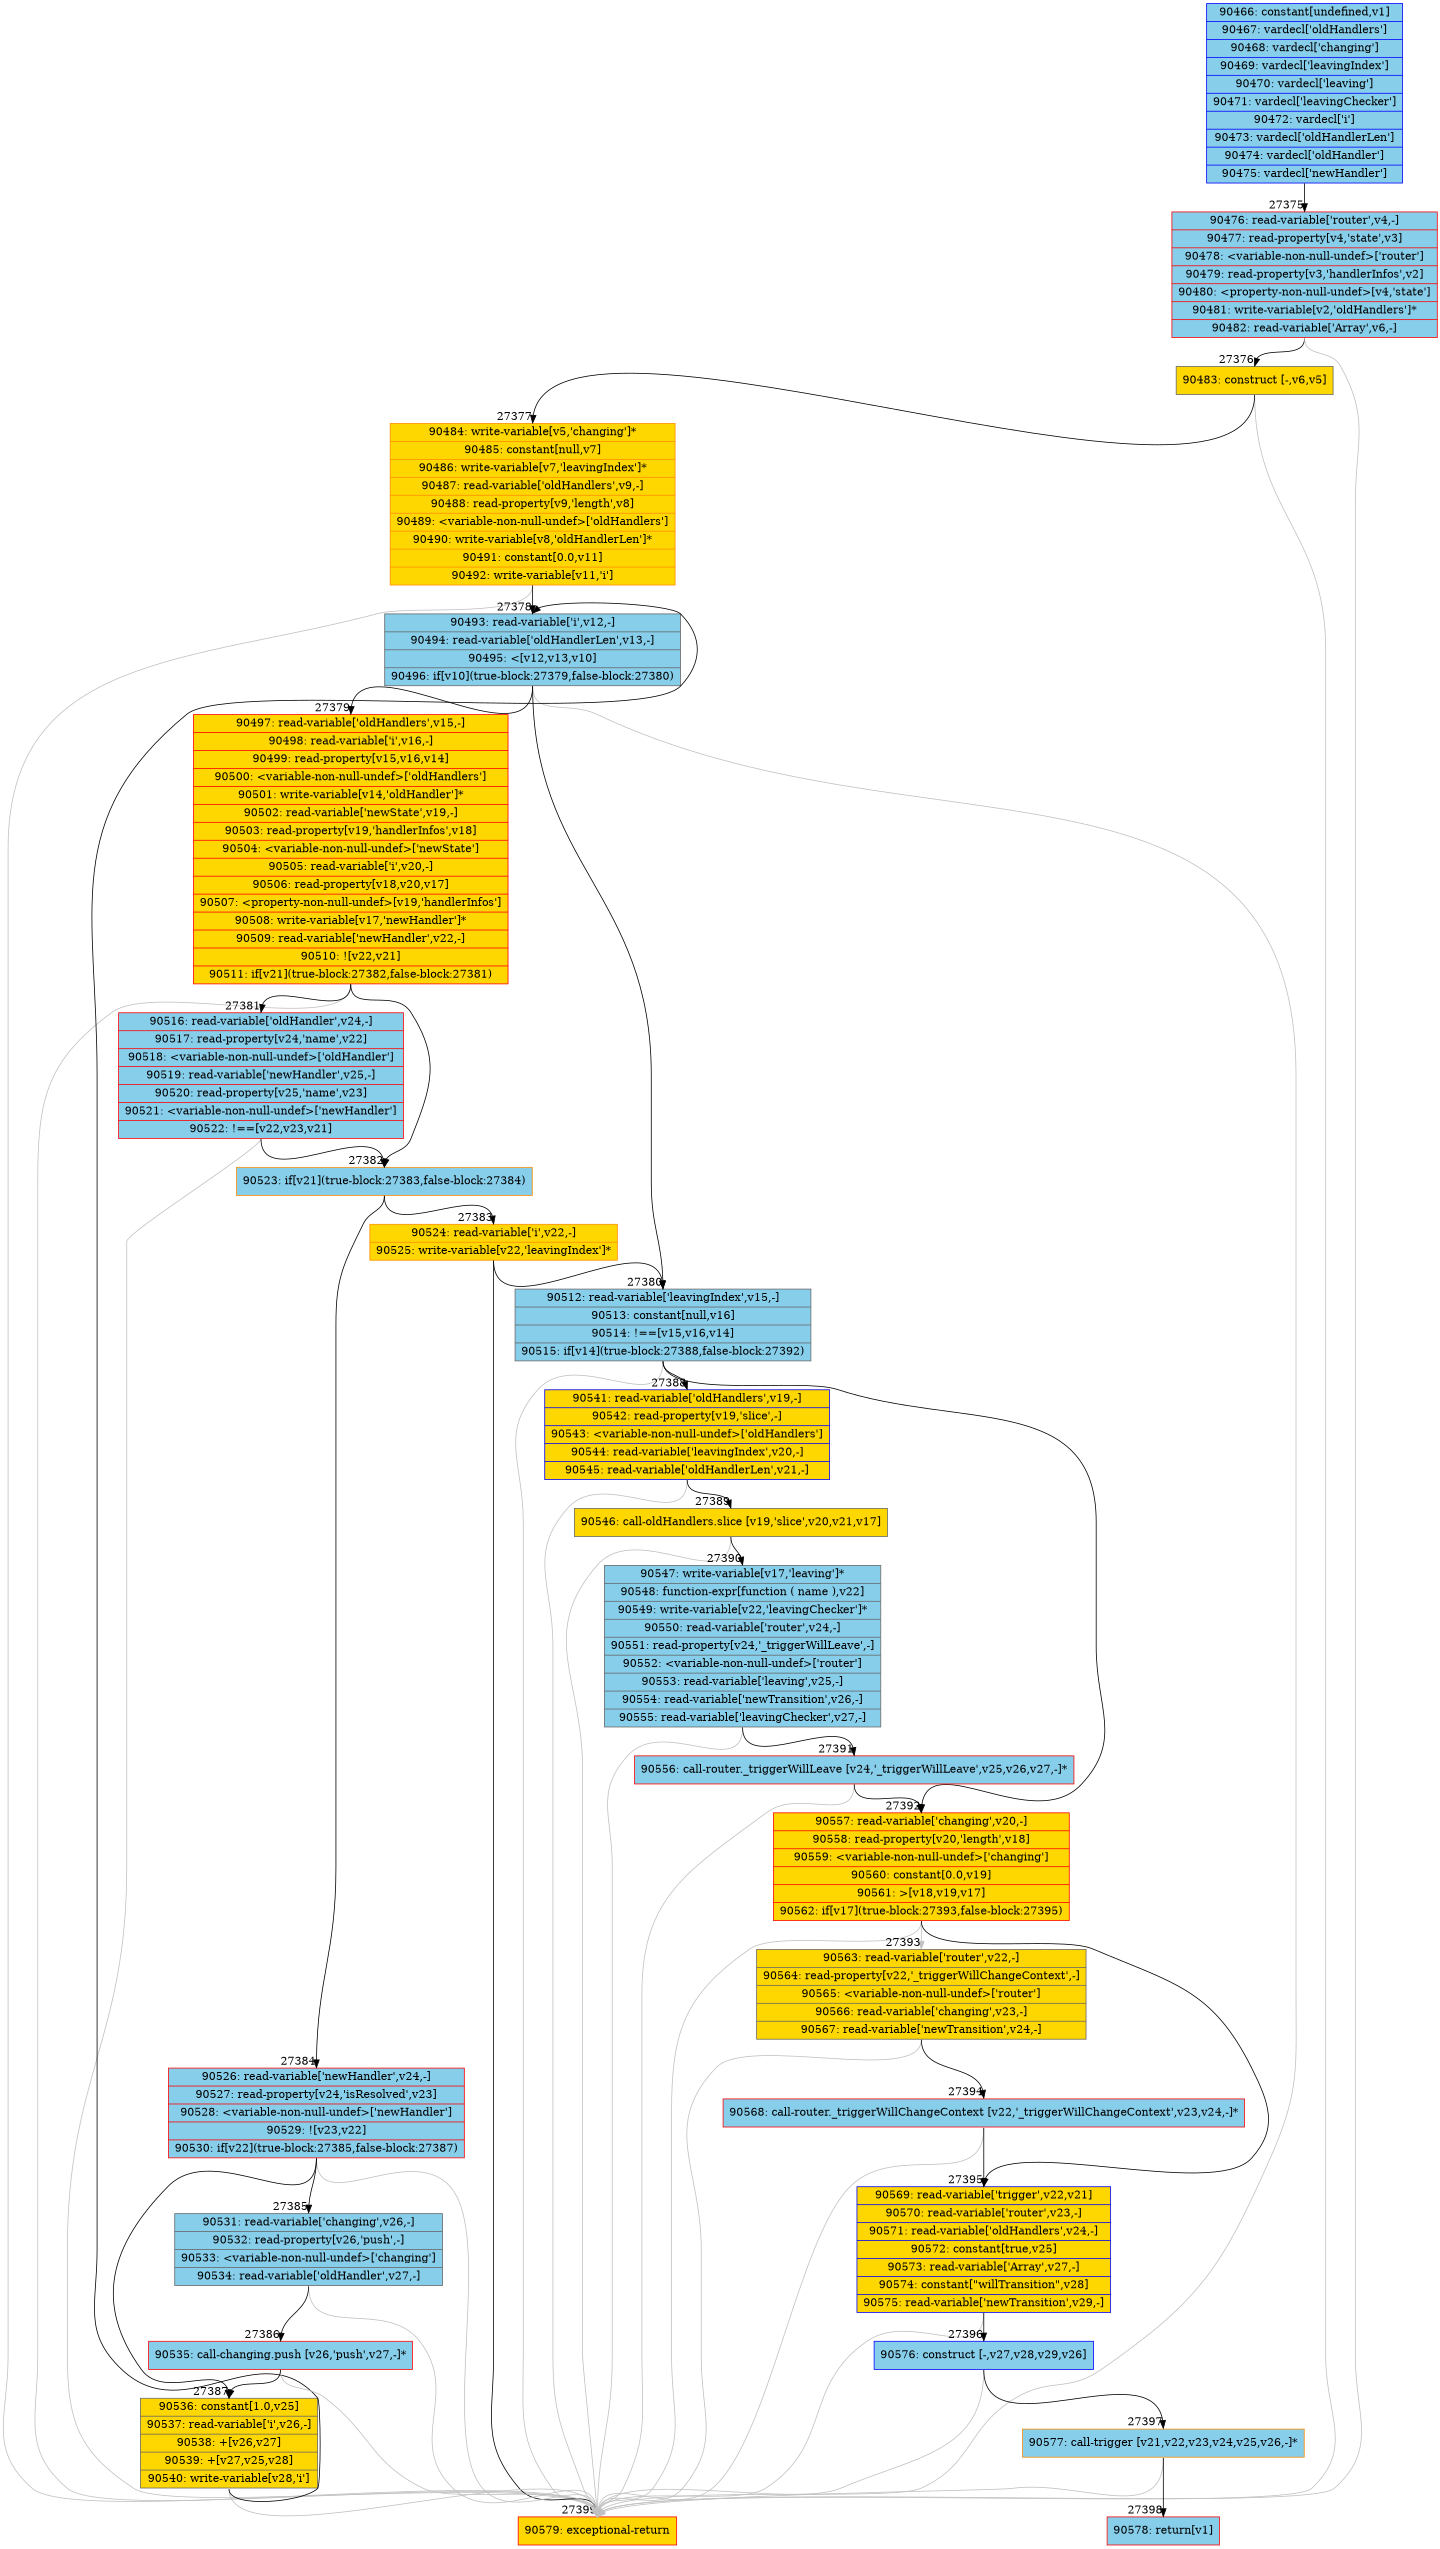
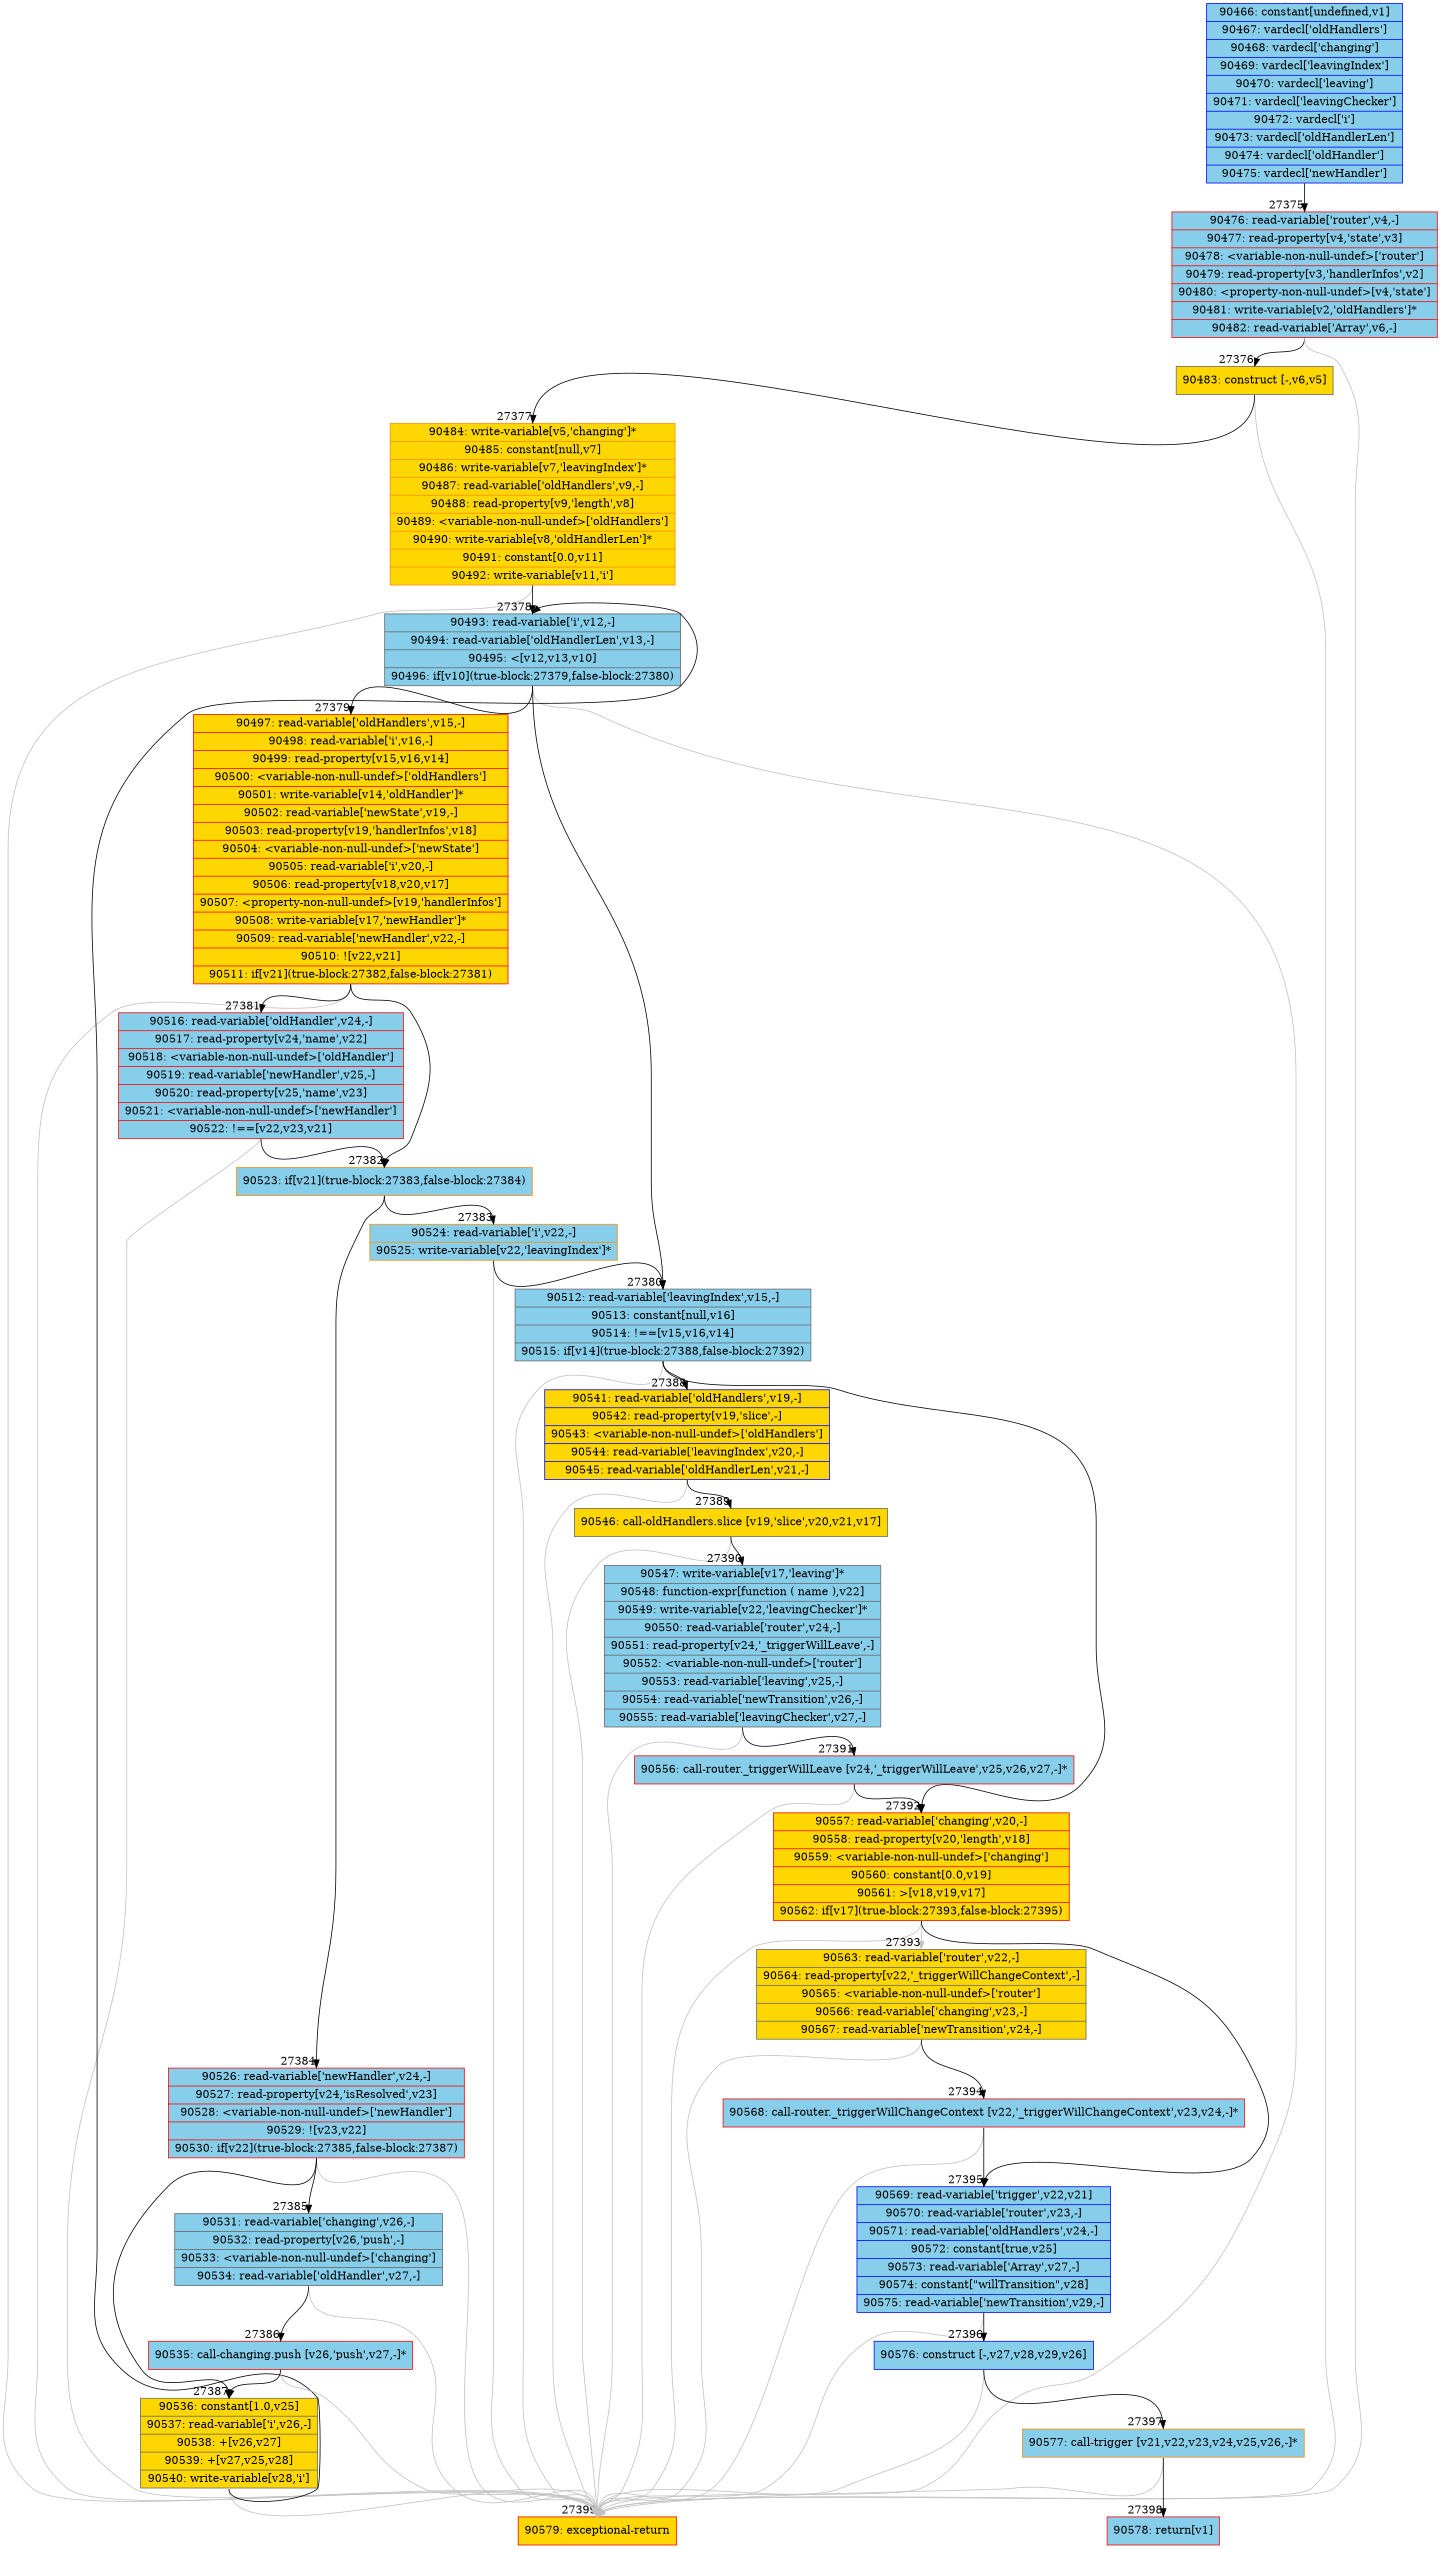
  digraph {
    rankdir=TD
    node [color=red fillcolor=skyblue shape=record style=filled]
    edge [headport=n tailport=s]
    n1 [color=blue label="{90466: constant[undefined,v1]|90467: vardecl['oldHandlers']|90468: vardecl['changing']|90469: vardecl['leavingIndex']|90470: vardecl['leaving']|90471: vardecl['leavingChecker']|90472: vardecl['i']|90473: vardecl['oldHandlerLen']|90474: vardecl['oldHandler']|90475: vardecl['newHandler']}"]
    n2 [label="{90476: read-variable['router',v4,-]|90477: read-property[v4,'state',v3]|90478: \<variable-non-null-undef\>['router']|90479: read-property[v3,'handlerInfos',v2]|90480: \<property-non-null-undef\>[v4,'state']|90481: write-variable[v2,'oldHandlers']*|90482: read-variable['Array',v6,-]}"]
    n3 [color=gray40 fillcolor=gold label="{90483: construct [-,v6,v5]}"]
    n4 [fillcolor=gold label="{90579: exceptional-return}"]
    n5 [color=darkorange fillcolor=gold label="{90484: write-variable[v5,'changing']*|90485: constant[null,v7]|90486: write-variable[v7,'leavingIndex']*|90487: read-variable['oldHandlers',v9,-]|90488: read-property[v9,'length',v8]|90489: \<variable-non-null-undef\>['oldHandlers']|90490: write-variable[v8,'oldHandlerLen']*|90491: constant[0.0,v11]|90492: write-variable[v11,'i']}"]
    n6 [color=gray40 label="{90493: read-variable['i',v12,-]|90494: read-variable['oldHandlerLen',v13,-]|90495: \<[v12,v13,v10]|90496: if[v10](true-block:27379,false-block:27380)}"]
    n7 [fillcolor=gold label="{90497: read-variable['oldHandlers',v15,-]|90498: read-variable['i',v16,-]|90499: read-property[v15,v16,v14]|90500: \<variable-non-null-undef\>['oldHandlers']|90501: write-variable[v14,'oldHandler']*|90502: read-variable['newState',v19,-]|90503: read-property[v19,'handlerInfos',v18]|90504: \<variable-non-null-undef\>['newState']|90505: read-variable['i',v20,-]|90506: read-property[v18,v20,v17]|90507: \<property-non-null-undef\>[v19,'handlerInfos']|90508: write-variable[v17,'newHandler']*|90509: read-variable['newHandler',v22,-]|90510: ![v22,v21]|90511: if[v21](true-block:27382,false-block:27381)}"]
    n8 [color=gray40 label="{90512: read-variable['leavingIndex',v15,-]|90513: constant[null,v16]|90514: !==[v15,v16,v14]|90515: if[v14](true-block:27388,false-block:27392)}"]
    n9 [color=darkorange label="{90523: if[v21](true-block:27383,false-block:27384)}"]
    n10 [label="{90516: read-variable['oldHandler',v24,-]|90517: read-property[v24,'name',v22]|90518: \<variable-non-null-undef\>['oldHandler']|90519: read-variable['newHandler',v25,-]|90520: read-property[v25,'name',v23]|90521: \<variable-non-null-undef\>['newHandler']|90522: !==[v22,v23,v21]}"]
    n11 [color=blue fillcolor=gold label="{90541: read-variable['oldHandlers',v19,-]|90542: read-property[v19,'slice',-]|90543: \<variable-non-null-undef\>['oldHandlers']|90544: read-variable['leavingIndex',v20,-]|90545: read-variable['oldHandlerLen',v21,-]}"]
    n12 [fillcolor=gold label="{90557: read-variable['changing',v20,-]|90558: read-property[v20,'length',v18]|90559: \<variable-non-null-undef\>['changing']|90560: constant[0.0,v19]|90561: \>[v18,v19,v17]|90562: if[v17](true-block:27393,false-block:27395)}"]
-   n13 [color=darkorange fillcolor=gold label="{90524: read-variable['i',v22,-]|90525: write-variable[v22,'leavingIndex']*}"]
+   n13 [color=darkorange label="{90524: read-variable['i',v22,-]|90525: write-variable[v22,'leavingIndex']*}"]
    n14 [label="{90526: read-variable['newHandler',v24,-]|90527: read-property[v24,'isResolved',v23]|90528: \<variable-non-null-undef\>['newHandler']|90529: ![v23,v22]|90530: if[v22](true-block:27385,false-block:27387)}"]
    n15 [color=gray40 fillcolor=gold label="{90546: call-oldHandlers.slice [v19,'slice',v20,v21,v17]}"]
    n16 [color=gray40 fillcolor=gold label="{90563: read-variable['router',v22,-]|90564: read-property[v22,'_triggerWillChangeContext',-]|90565: \<variable-non-null-undef\>['router']|90566: read-variable['changing',v23,-]|90567: read-variable['newTransition',v24,-]}"]
-   n17 [color=blue fillcolor=gold label="{90569: read-variable['trigger',v22,v21]|90570: read-variable['router',v23,-]|90571: read-variable['oldHandlers',v24,-]|90572: constant[true,v25]|90573: read-variable['Array',v27,-]|90574: constant[\"willTransition\",v28]|90575: read-variable['newTransition',v29,-]}"]
+   n17 [color=blue label="{90569: read-variable['trigger',v22,v21]|90570: read-variable['router',v23,-]|90571: read-variable['oldHandlers',v24,-]|90572: constant[true,v25]|90573: read-variable['Array',v27,-]|90574: constant[\"willTransition\",v28]|90575: read-variable['newTransition',v29,-]}"]
    n18 [color=gray40 label="{90531: read-variable['changing',v26,-]|90532: read-property[v26,'push',-]|90533: \<variable-non-null-undef\>['changing']|90534: read-variable['oldHandler',v27,-]}"]
    n19 [color=gray40 fillcolor=gold label="{90536: constant[1.0,v25]|90537: read-variable['i',v26,-]|90538: +[v26,v27]|90539: +[v27,v25,v28]|90540: write-variable[v28,'i']}"]
    n20 [color=gray40 label="{90547: write-variable[v17,'leaving']*|90548: function-expr[function ( name ),v22]|90549: write-variable[v22,'leavingChecker']*|90550: read-variable['router',v24,-]|90551: read-property[v24,'_triggerWillLeave',-]|90552: \<variable-non-null-undef\>['router']|90553: read-variable['leaving',v25,-]|90554: read-variable['newTransition',v26,-]|90555: read-variable['leavingChecker',v27,-]}"]
    n21 [label="{90568: call-router._triggerWillChangeContext [v22,'_triggerWillChangeContext',v23,v24,-]*}"]
    n22 [color=blue label="{90576: construct [-,v27,v28,v29,v26]}"]
    n23 [label="{90535: call-changing.push [v26,'push',v27,-]*}"]
    n24 [label="{90556: call-router._triggerWillLeave [v24,'_triggerWillLeave',v25,v26,v27,-]*}"]
    n25 [color=darkorange label="{90577: call-trigger [v21,v22,v23,v24,v25,v26,-]*}"]
    n26 [label="{90578: return[v1]}"]
    n1 -> n2 [headlabel="      27375"]
    n2 -> n3 [headlabel="      27376"]
    n2 -> n4 [color=gray headlabel="      27399"]
    n3 -> n4 [color=gray]
    n3 -> n5 [headlabel="      27377"]
    n5 -> n4 [color=gray]
    n5 -> n6 [headlabel="      27378"]
    n6 -> n4 [color=gray]
    n6 -> n7 [headlabel="      27379"]
    n6 -> n8 [headlabel="      27380"]
    n7 -> n4 [color=gray]
    n7 -> n9 [headlabel="      27382"]
    n7 -> n10 [headlabel="      27381"]
    n8 -> n4 [color=gray]
    n8 -> n11 [headlabel="      27388"]
    n8 -> n12 [headlabel="      27392"]
    n9 -> n13 [headlabel="      27383"]
    n9 -> n14 [headlabel="      27384"]
    n10 -> n4 [color=gray]
    n10 -> n9
    n11 -> n4 [color=gray]
    n11 -> n15 [headlabel="      27389"]
    n12 -> n4 [color=gray]
    n12 -> n16 [color=gray headlabel="      27393"]
    n12 -> n17 [headlabel="      27395"]
-   n13 -> n4 [color=black]
+   n13 -> n4 [color=gray]
    n13 -> n8
    n14 -> n4 [color=gray]
    n14 -> n18 [headlabel="      27385"]
    n14 -> n19 [headlabel="      27387"]
    n15 -> n4 [color=gray]
    n15 -> n20 [headlabel="      27390"]
    n16 -> n4 [color=gray]
    n16 -> n21 [headlabel="      27394"]
    n17 -> n4 [color=gray]
    n17 -> n22 [headlabel="      27396"]
    n18 -> n4 [color=gray]
    n18 -> n23 [headlabel="      27386"]
    n19 -> n4 [color=gray]
    n19 -> n6
    n20 -> n4 [color=gray]
    n20 -> n24 [headlabel="      27391"]
    n21 -> n4 [color=gray]
    n21 -> n17
    n22 -> n4 [color=gray]
    n22 -> n25 [headlabel="      27397"]
    n23 -> n4 [color=gray]
    n23 -> n19
    n24 -> n4 [color=gray]
    n24 -> n12
    n25 -> n4 [color=gray]
    n25 -> n26 [headlabel="      27398"]
  }
